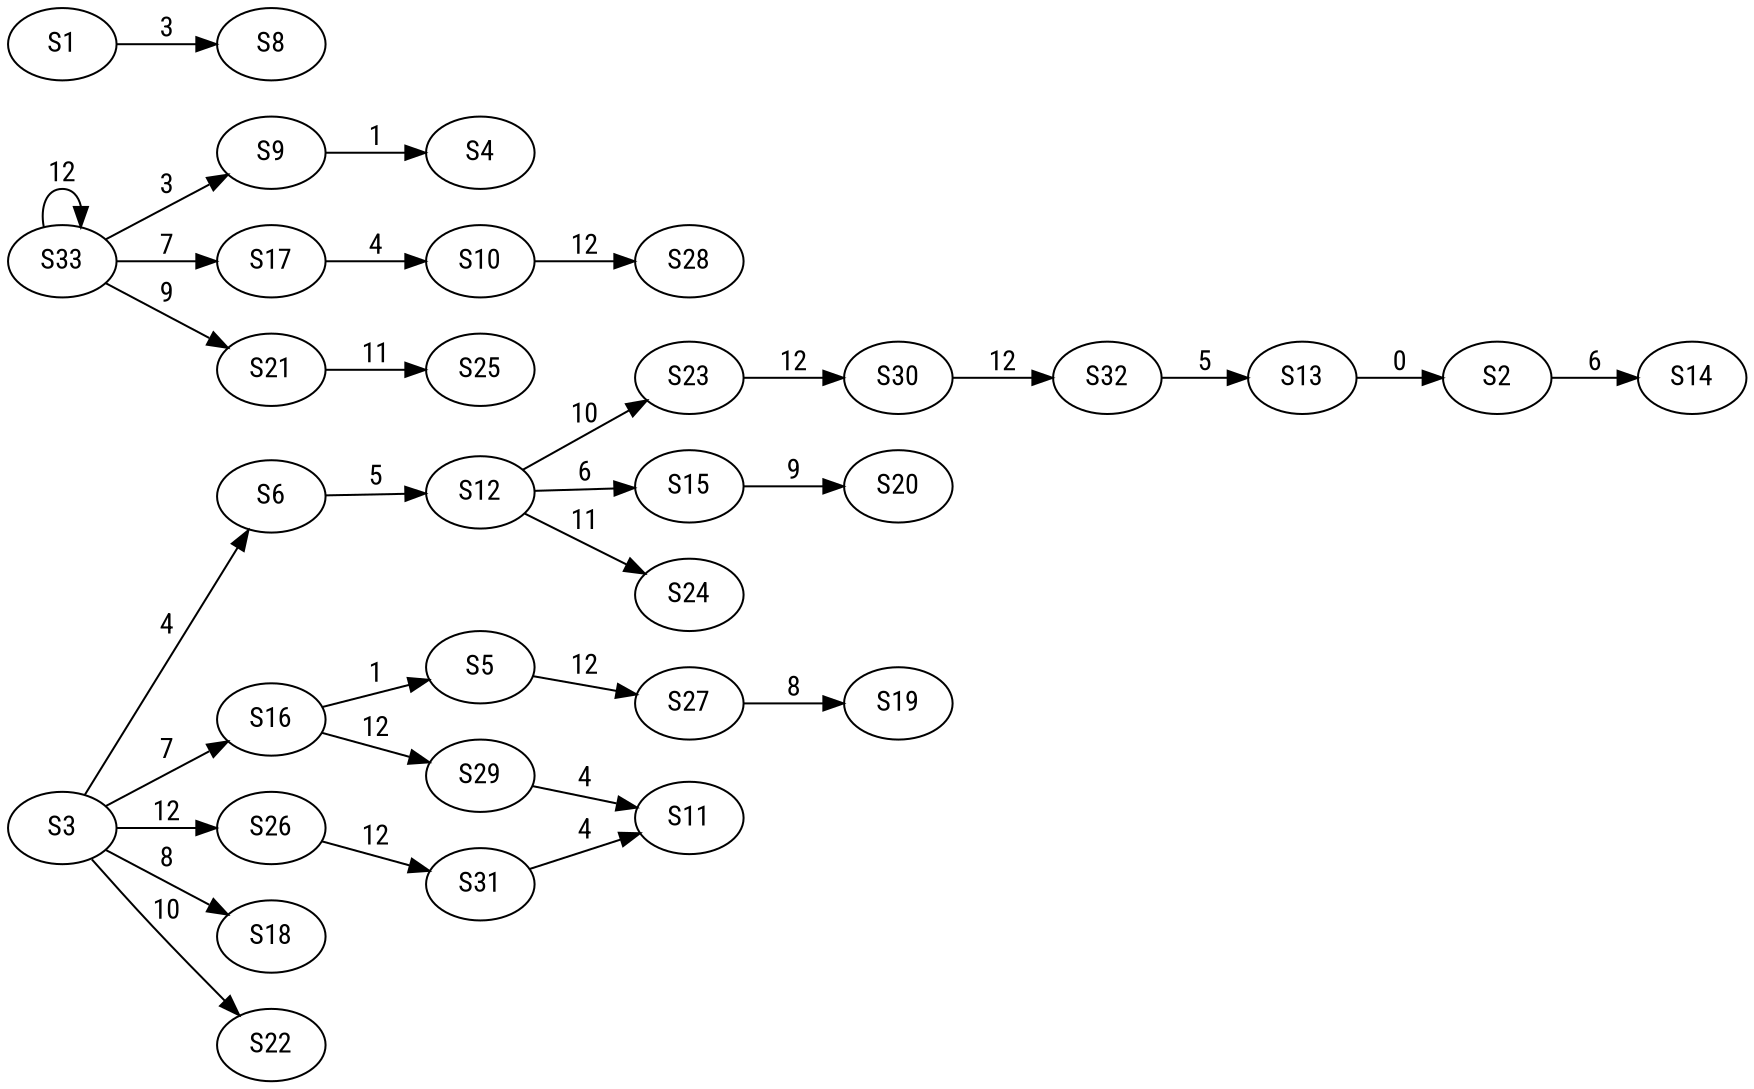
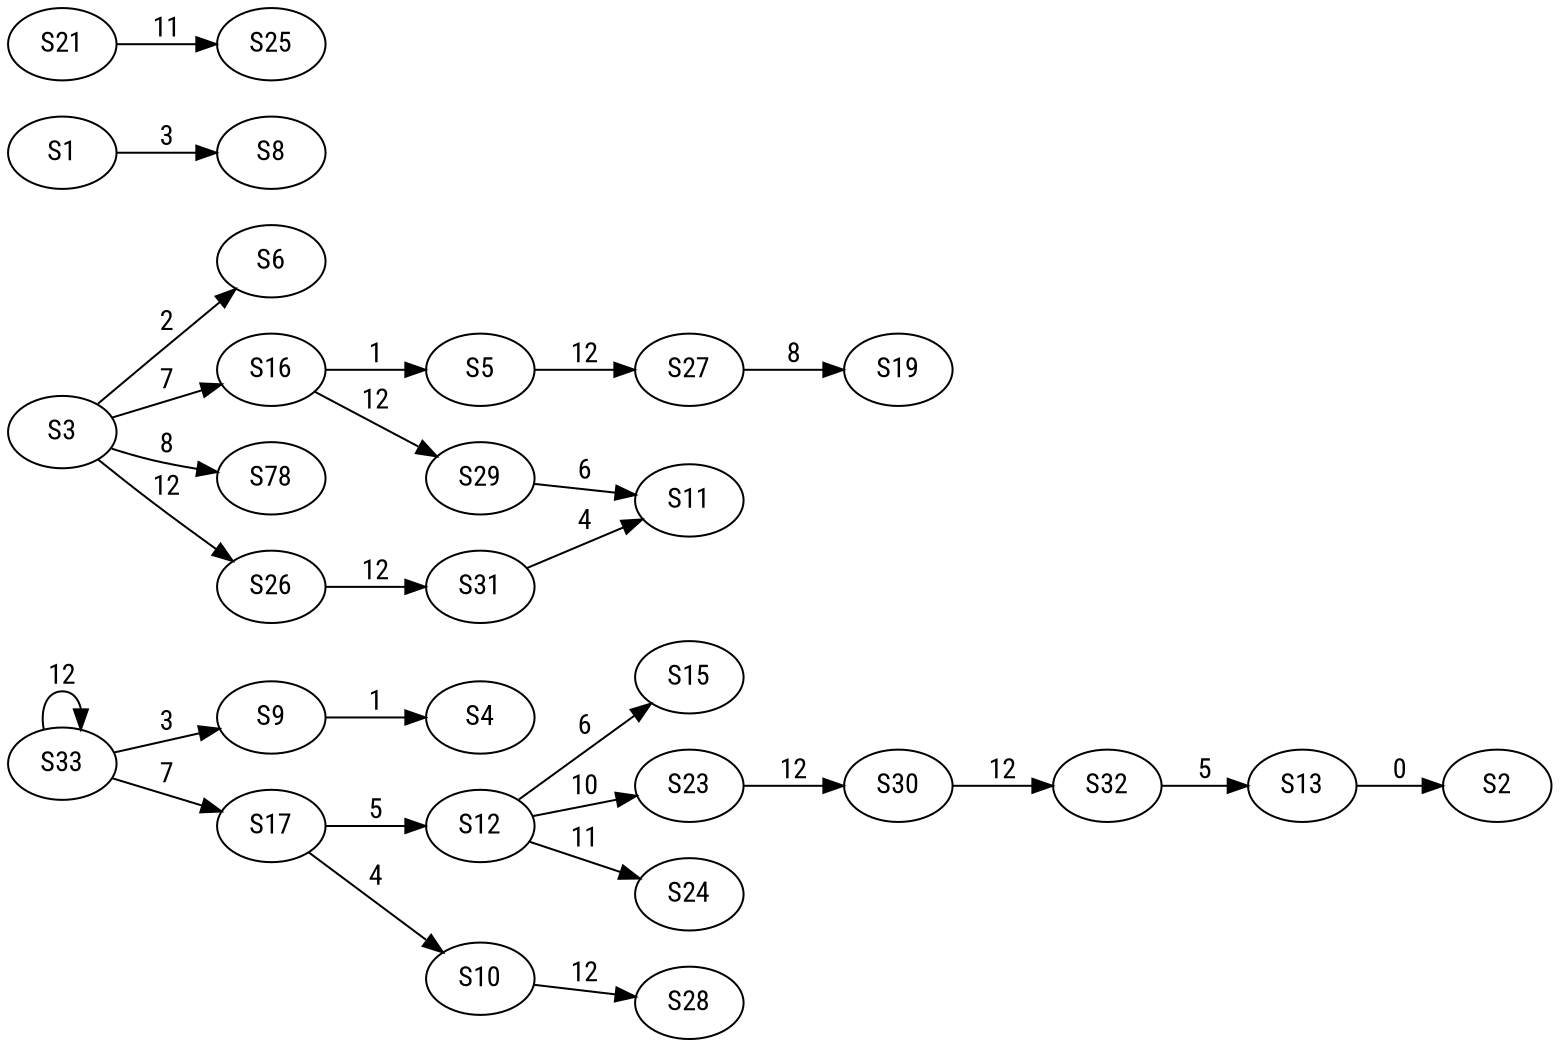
  strict digraph {
    fontname="Roboto Condensed"
    rankdir=LR
    node [fontname="Roboto Condensed"]
    edge [fontname="Roboto Condensed"]
    S13
    S2
-   S14
    S30
    S32
    S3
    S6
    S16
-   S18
-   S22
+   S18 [label=S78]
    S26
    S12
    S29
    S5
    S31
    S9
    S4
    S11
    S27
    S19
    S15
    S23
    S24
    S1
    S8
    S33
    S17
    S21
    S10
    S25
    S28
-   S20
    S13 -> S2 [label=0]
-   S2 -> S14 [label=6]
    S30 -> S32 [label=12]
    S32 -> S13 [label=5]
-   S3 -> S6 [label=4]
+   S3 -> S6 [label=2]
    S3 -> S16 [label=7]
    S3 -> S18 [label=8]
-   S3 -> S22 [label=10]
    S3 -> S26 [label=12]
-   S6 -> S12 [label=5]
+   S17 -> S12 [label=5]
    S16 -> S29 [label=12]
    S16 -> S5 [label=1]
    S26 -> S31 [label=12]
    S12 -> S15 [label=6]
    S12 -> S23 [label=10]
    S12 -> S24 [label=11]
-   S29 -> S11 [label=4]
+   S29 -> S11 [label=6]
    S5 -> S27 [label=12]
    S31 -> S11 [label=4]
    S9 -> S4 [label=1]
    S27 -> S19 [label=8]
-   S15 -> S20 [label=9]
    S23 -> S30 [label=12]
    S1 -> S8 [label=3]
    S33 -> S9 [label=3]
    S33 -> S33 [label=12]
    S33 -> S17 [label=7]
-   S33 -> S21 [label=9]
    S17 -> S10 [label=4]
    S21 -> S25 [label=11]
    S10 -> S28 [label=12]
  }
